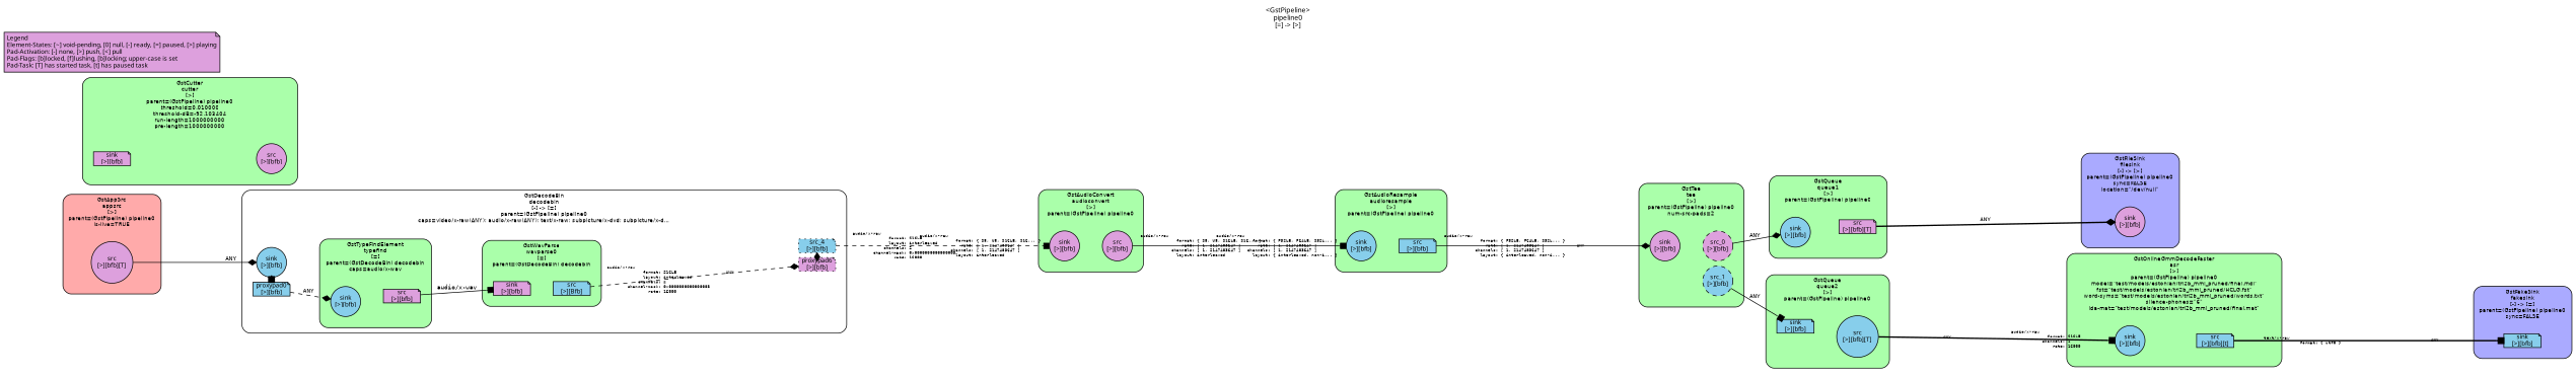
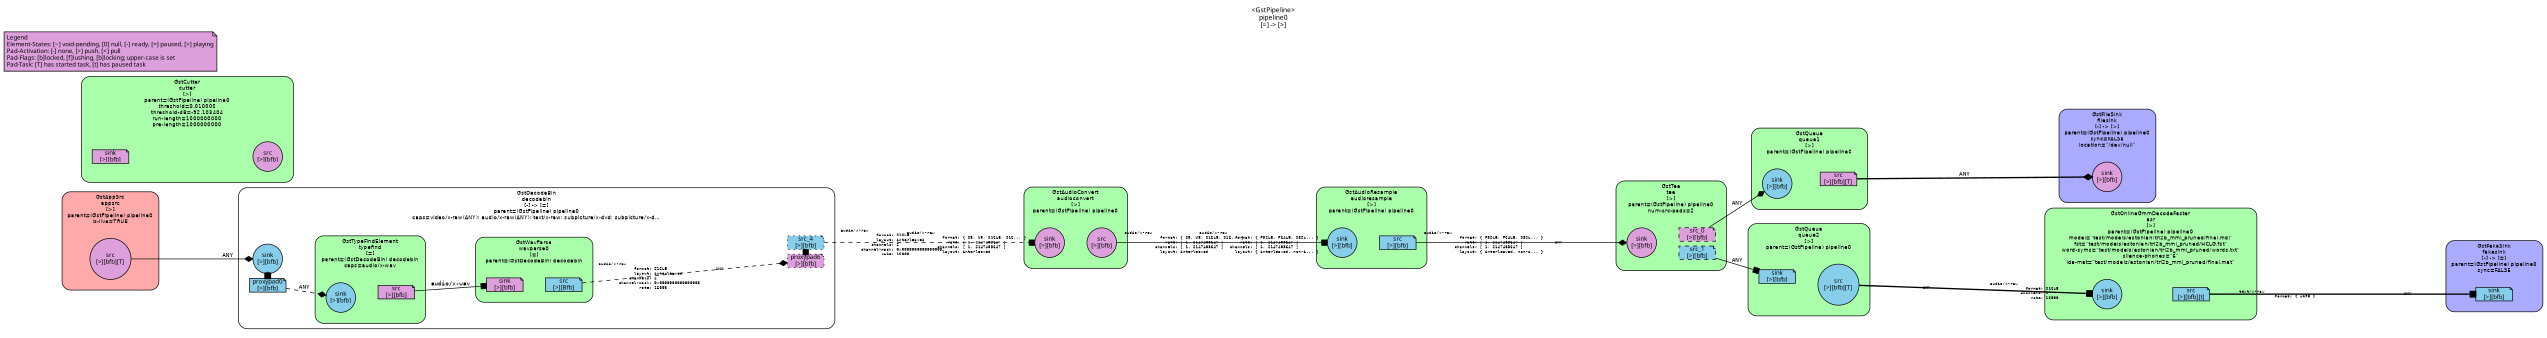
  digraph {
    fontname=sans
    fontsize=10
    label="<GstPipeline>\npipeline0\n[=] -> [>]"
    labelloc=t
    nodesep=.1
    rankdir=LR
    ranksep=.2
    node [color=black fillcolor=skyblue fontname=sans fontsize=9 margin="0.0,0.0" shape=note style="filled,solid"]
    edge [fontname=monospace fontsize=9 labelfontsize=6 style=invis]
    n1 [height=0.2 label="sink\n[>][bfb]"]
    n2 [height=0.2 label="sink\n[>][bfb]" shape=circle]
    n3 [height=0.2 label="src\n[>][bfb][t]"]
    n4 [fillcolor=plum height=0.2 label="sink\n[>][bfb]"]
    n5 [fillcolor=plum height=0.2 label="src\n[>][bfb]" shape=circle]
    n6 [height=0.2 label="sink\n[>][bfb]"]
    n7 [height=0.2 label="src\n[>][bfb][T]" shape=circle]
    n8 [fillcolor=plum height=0.2 label="sink\n[>][bfb]" shape=circle]
    n9 [height=0.2 label="sink\n[>][bfb]" shape=circle]
    n10 [fillcolor=plum height=0.2 label="src\n[>][bfb][T]"]
    n11 [fillcolor=plum height=0.2 label="sink\n[>][bfb]" shape=circle]
-   n12 [fillcolor=plum height=0.2 label="src_0\n[>][bfb]" shape=circle style="filled,dashed"]
-   n13 [height=0.2 label="src_1\n[>][bfb]" shape=circle style="filled,dashed"]
+   n12 [fillcolor=plum height=0.2 label="src_0\n[>][bfb]" style="filled,dashed"]
+   n13 [height=0.2 label="src_1\n[>][bfb]" style="filled,dashed"]
    n14 [height=0.2 label="sink\n[>][bfb]" shape=circle]
    n15 [height=0.2 label="src\n[>][bfb]"]
    n16 [fillcolor=plum height=0.2 label="sink\n[>][bfb]" shape=circle]
    n17 [fillcolor=plum height=0.2 label="src\n[>][bfb]" shape=circle]
    n18 [height=0.2 label="sink\n[>][bfb]" shape=circle]
    n19 [fillcolor=plum height=0.2 label="src\n[>][bfb]"]
    n20 [height=0.2 label="proxypad0\n[>][bfb]"]
    n21 [height=0.2 label="sink\n[>][bfb]" shape=circle]
    n22 [fillcolor=plum height=0.2 label="proxypad6\n[>][bfb]" style="filled,dotted"]
    n23 [height=0.2 label="src_4\n[>][bfb]" style="filled,dotted"]
    n24 [fillcolor=plum height=0.2 label="sink\n[>][bfb]"]
    n25 [height=0.2 label="src\n[>][Bfb]"]
    n26 [fillcolor=plum height=0.2 label="src\n[>][bfb][T]" shape=circle]
    n27 [fillcolor=plum label="Legend\lElement-States: [~] void-pending, [0] null, [-] ready, [=] paused, [>] playing\lPad-Activation: [-] none, [>] push, [<] pull\lPad-Flags: [b]locked, [f]lushing, [b]locking; upper-case is set\lPad-Task: [T] has started task, [t] has paused task\l" margin="0.05,0.05" style=filled color=""]
    subgraph cluster_1 {
      color=black
      fillcolor="#aaaaff"
      fontname="Bitstream Vera Sans"
      fontsize=8
      label="GstFakeSink\nfakesink\n[-] -> [=]\nparent=(GstPipeline) pipeline0\nsync=FALSE"
      style="filled,rounded"
      subgraph cluster_2 {
        color=black
        fillcolor="#aaaaff"
        fontname="Bitstream Vera Sans"
        fontsize=8
        label=""
        style=invis
        n1
      }
    }
    subgraph cluster_3 {
      color=black
      fillcolor="#aaffaa"
      fontname="Bitstream Vera Sans"
      fontsize=8
      label="GstOnlineGmmDecodeFaster\nasr\n[>]\nparent=(GstPipeline) pipeline0\nmodel=\"test/models/estonian/tri2b_mmi_pruned/final.mdl\"\nfst=\"test/models/estonian/tri2b_mmi_pruned/HCLG.fst\"\nword-syms=\"test/models/estonian/tri2b_mmi_pruned/words.txt\"\nsilence-phones=\"6\"\nlda-mat=\"test/models/estonian/tri2b_mmi_pruned/final.mat\""
      style="filled,rounded"
      subgraph cluster_4 {
        color=black
        fillcolor="#aaffaa"
        fontname="Bitstream Vera Sans"
        fontsize=8
        label=""
        style=invis
        n2
      }
      subgraph cluster_5 {
        color=black
        fillcolor="#aaffaa"
        fontname="Bitstream Vera Sans"
        fontsize=8
        label=""
        style=invis
        n3
      }
    }
    subgraph cluster_6 {
      color=black
      fillcolor="#aaffaa"
      fontname="Bitstream Vera Sans"
      fontsize=8
      label="GstCutter\ncutter\n[>]\nparent=(GstPipeline) pipeline0\nthreshold=0.010000\nthreshold-dB=-92.103404\nrun-length=1000000000\npre-length=1000000000"
      style="filled,rounded"
      subgraph cluster_7 {
        color=black
        fillcolor="#aaffaa"
        fontname="Bitstream Vera Sans"
        fontsize=8
        label=""
        style=invis
        n4
      }
      subgraph cluster_8 {
        color=black
        fillcolor="#aaffaa"
        fontname="Bitstream Vera Sans"
        fontsize=8
        label=""
        style=invis
        n5
      }
    }
    subgraph cluster_9 {
      color=black
      fillcolor="#aaffaa"
      fontname="Bitstream Vera Sans"
      fontsize=8
      label="GstQueue\nqueue2\n[>]\nparent=(GstPipeline) pipeline0"
      style="filled,rounded"
      subgraph cluster_10 {
        color=black
        fillcolor="#aaffaa"
        fontname="Bitstream Vera Sans"
        fontsize=8
        label=""
        style=invis
        n6
      }
      subgraph cluster_11 {
        color=black
        fillcolor="#aaffaa"
        fontname="Bitstream Vera Sans"
        fontsize=8
        label=""
        style=invis
        n7
      }
    }
    subgraph cluster_12 {
      color=black
      fillcolor="#aaaaff"
      fontname="Bitstream Vera Sans"
      fontsize=8
      label="GstFileSink\nfilesink\n[-] -> [>]\nparent=(GstPipeline) pipeline0\nsync=FALSE\nlocation=\"/dev/null\""
      style="filled,rounded"
      subgraph cluster_13 {
        color=black
        fillcolor="#aaaaff"
        fontname="Bitstream Vera Sans"
        fontsize=8
        label=""
        style=invis
        n8
      }
    }
    subgraph cluster_14 {
      color=black
      fillcolor="#aaffaa"
      fontname="Bitstream Vera Sans"
      fontsize=8
      label="GstQueue\nqueue1\n[>]\nparent=(GstPipeline) pipeline0"
      style="filled,rounded"
      subgraph cluster_15 {
        color=black
        fillcolor="#aaffaa"
        fontname="Bitstream Vera Sans"
        fontsize=8
        label=""
        style=invis
        n9
      }
      subgraph cluster_16 {
        color=black
        fillcolor="#aaffaa"
        fontname="Bitstream Vera Sans"
        fontsize=8
        label=""
        style=invis
        n10
      }
    }
    subgraph cluster_17 {
      color=black
      fillcolor="#aaffaa"
      fontname="Bitstream Vera Sans"
      fontsize=8
      label="GstTee\ntee\n[>]\nparent=(GstPipeline) pipeline0\nnum-src-pads=2"
      style="filled,rounded"
      subgraph cluster_18 {
        color=black
        fillcolor="#aaffaa"
        fontname="Bitstream Vera Sans"
        fontsize=8
        label=""
        style=invis
        n11
      }
      subgraph cluster_19 {
        color=black
        fillcolor="#aaffaa"
        fontname="Bitstream Vera Sans"
        fontsize=8
        label=""
        style=invis
        n12
        n13
      }
    }
    subgraph cluster_20 {
      color=black
      fillcolor="#aaffaa"
      fontname="Bitstream Vera Sans"
      fontsize=8
      label="GstAudioResample\naudioresample\n[>]\nparent=(GstPipeline) pipeline0"
      style="filled,rounded"
      subgraph cluster_21 {
        color=black
        fillcolor="#aaffaa"
        fontname="Bitstream Vera Sans"
        fontsize=8
        label=""
        style=invis
        n14
      }
      subgraph cluster_22 {
        color=black
        fillcolor="#aaffaa"
        fontname="Bitstream Vera Sans"
        fontsize=8
        label=""
        style=invis
        n15
      }
    }
    subgraph cluster_23 {
      color=black
      fillcolor="#aaffaa"
      fontname="Bitstream Vera Sans"
      fontsize=8
      label="GstAudioConvert\naudioconvert\n[>]\nparent=(GstPipeline) pipeline0"
      style="filled,rounded"
      subgraph cluster_24 {
        color=black
        fillcolor="#aaffaa"
        fontname="Bitstream Vera Sans"
        fontsize=8
        label=""
        style=invis
        n16
      }
      subgraph cluster_25 {
        color=black
        fillcolor="#aaffaa"
        fontname="Bitstream Vera Sans"
        fontsize=8
        label=""
        style=invis
        n17
      }
    }
    subgraph cluster_26 {
      color=black
      fillcolor="#ffffff"
      fontname="Bitstream Vera Sans"
      fontsize=8
      label="GstDecodeBin\ndecodebin\n[-] -> [=]\nparent=(GstPipeline) pipeline0\ncaps=video/x-raw(ANY); audio/x-raw(ANY); text/x-raw; subpicture/x-dvd; subpicture/x-d…"
      style="filled,rounded"
      subgraph cluster_27 {
        color=black
        fillcolor="#aaffaa"
        fontname="Bitstream Vera Sans"
        fontsize=8
        label="GstTypeFindElement\ntypefind\n[=]\nparent=(GstDecodeBin) decodebin\ncaps=audio/x-wav"
        style="filled,rounded"
        subgraph cluster_28 {
          color=black
          fillcolor="#aaffaa"
          fontname="Bitstream Vera Sans"
          fontsize=8
          label=""
          style=invis
          n18
        }
        subgraph cluster_29 {
          color=black
          fillcolor="#aaffaa"
          fontname="Bitstream Vera Sans"
          fontsize=8
          label=""
          style=invis
          n19
        }
      }
      subgraph cluster_30 {
        color=black
        fillcolor="#ffffff"
        fontname="Bitstream Vera Sans"
        fontsize=8
        label=""
        style=invis
        n20
        n21
      }
      subgraph cluster_31 {
        color=black
        fillcolor="#ffffff"
        fontname="Bitstream Vera Sans"
        fontsize=8
        label=""
        style=invis
        n22
        n23
      }
      subgraph cluster_32 {
        color=black
        fillcolor="#aaffaa"
        fontname="Bitstream Vera Sans"
        fontsize=8
        label="GstWavParse\nwavparse0\n[=]\nparent=(GstDecodeBin) decodebin"
        style="filled,rounded"
        subgraph cluster_33 {
          color=black
          fillcolor="#aaffaa"
          fontname="Bitstream Vera Sans"
          fontsize=8
          label=""
          style=invis
          n24
        }
        subgraph cluster_34 {
          color=black
          fillcolor="#aaffaa"
          fontname="Bitstream Vera Sans"
          fontsize=8
          label=""
          style=invis
          n25
        }
      }
    }
    subgraph cluster_35 {
      color=black
      fillcolor="#ffaaaa"
      fontname="Bitstream Vera Sans"
      fontsize=8
      label="GstAppSrc\nappsrc\n[>]\nparent=(GstPipeline) pipeline0\nis-live=TRUE"
      style="filled,rounded"
      subgraph cluster_36 {
        color=black
        fillcolor="#ffaaaa"
        fontname="Bitstream Vera Sans"
        fontsize=8
        label=""
        style=invis
        n26
      }
    }
    n2 -> n3
    n3 -> n1 [arrowhead=box headlabel=ANY label="                                                  " labelangle=0 labeldistance=10 style=bold taillabel="text/x-raw\l              format: { utf8 }\l"]
    n4 -> n5
    n6 -> n7
    n7 -> n2 [arrowhead=box headlabel="audio/x-raw\l              format: S16LE\l            channels: 1\l                rate: 16000\l" label="                                                  " labelangle=0 labeldistance=10 style=bold taillabel=ANY]
    n9 -> n10
    n10 -> n8 [arrowhead=diamond label=ANY style=bold]
    n11 -> n12
    n12 -> n9 [arrowhead=diamond label=ANY style=solid]
    n13 -> n6 [arrowhead=box label=ANY style=solid]
    n14 -> n15
    n15 -> n11 [arrowhead=diamond headlabel=ANY label="                                                  " labelangle=0 labeldistance=10 style=solid taillabel="audio/x-raw\l              format: { F32LE, F64LE, S32L... }\l                rate: [ 1, 2147483647 ]\l            channels: [ 1, 2147483647 ]\l              layout: { interleaved, non-i... }\l"]
    n16 -> n17
    n17 -> n14 [arrowhead=box headlabel="audio/x-raw\l              format: { F32LE, F64LE, S32L... }\l                rate: [ 1, 2147483647 ]\l            channels: [ 1, 2147483647 ]\l              layout: { interleaved, non-i... }\l" label="                                                  " labelangle=0 labeldistance=10 style=solid taillabel="audio/x-raw\l              format: { S8, U8, S16LE, S16... }\l                rate: [ 1, 2147483647 ]\l            channels: [ 1, 2147483647 ]\l              layout: interleaved\l"]
    n18 -> n19
    n19 -> n24 [arrowhead=box label="audio/x-wav\l" style=solid]
    n20 -> n18 [arrowhead=diamond label=ANY style=dashed]
    n21 -> n20 [arrowhead=box minlen=0 style=bold]
    n21 -> n23
-   n22 -> n23 [arrowhead=diamond minlen=0 style=solid]
+   n22 -> n23 [arrowhead=box minlen=0 style=solid]
    n23 -> n16 [arrowhead=box headlabel="audio/x-raw\l              format: { S8, U8, S16LE, S16... }\l                rate: [ 1, 2147483647 ]\l            channels: [ 1, 2147483647 ]\l              layout: interleaved\l" label="                                                  " labelangle=0 labeldistance=10 style=dashed taillabel="audio/x-raw\l              format: S16LE\l              layout: interleaved\l            channels: 2\l        channel-mask: 0x0000000000000003\l                rate: 16000\l"]
    n24 -> n25
    n25 -> n22 [arrowhead=diamond headlabel=ANY label="                                                  " labelangle=0 labeldistance=10 style=dashed taillabel="audio/x-raw\l              format: S16LE\l              layout: interleaved\l            channels: 2\l        channel-mask: 0x0000000000000003\l                rate: 16000\l"]
    n26 -> n21 [arrowhead=diamond label=ANY style=solid]
  }
